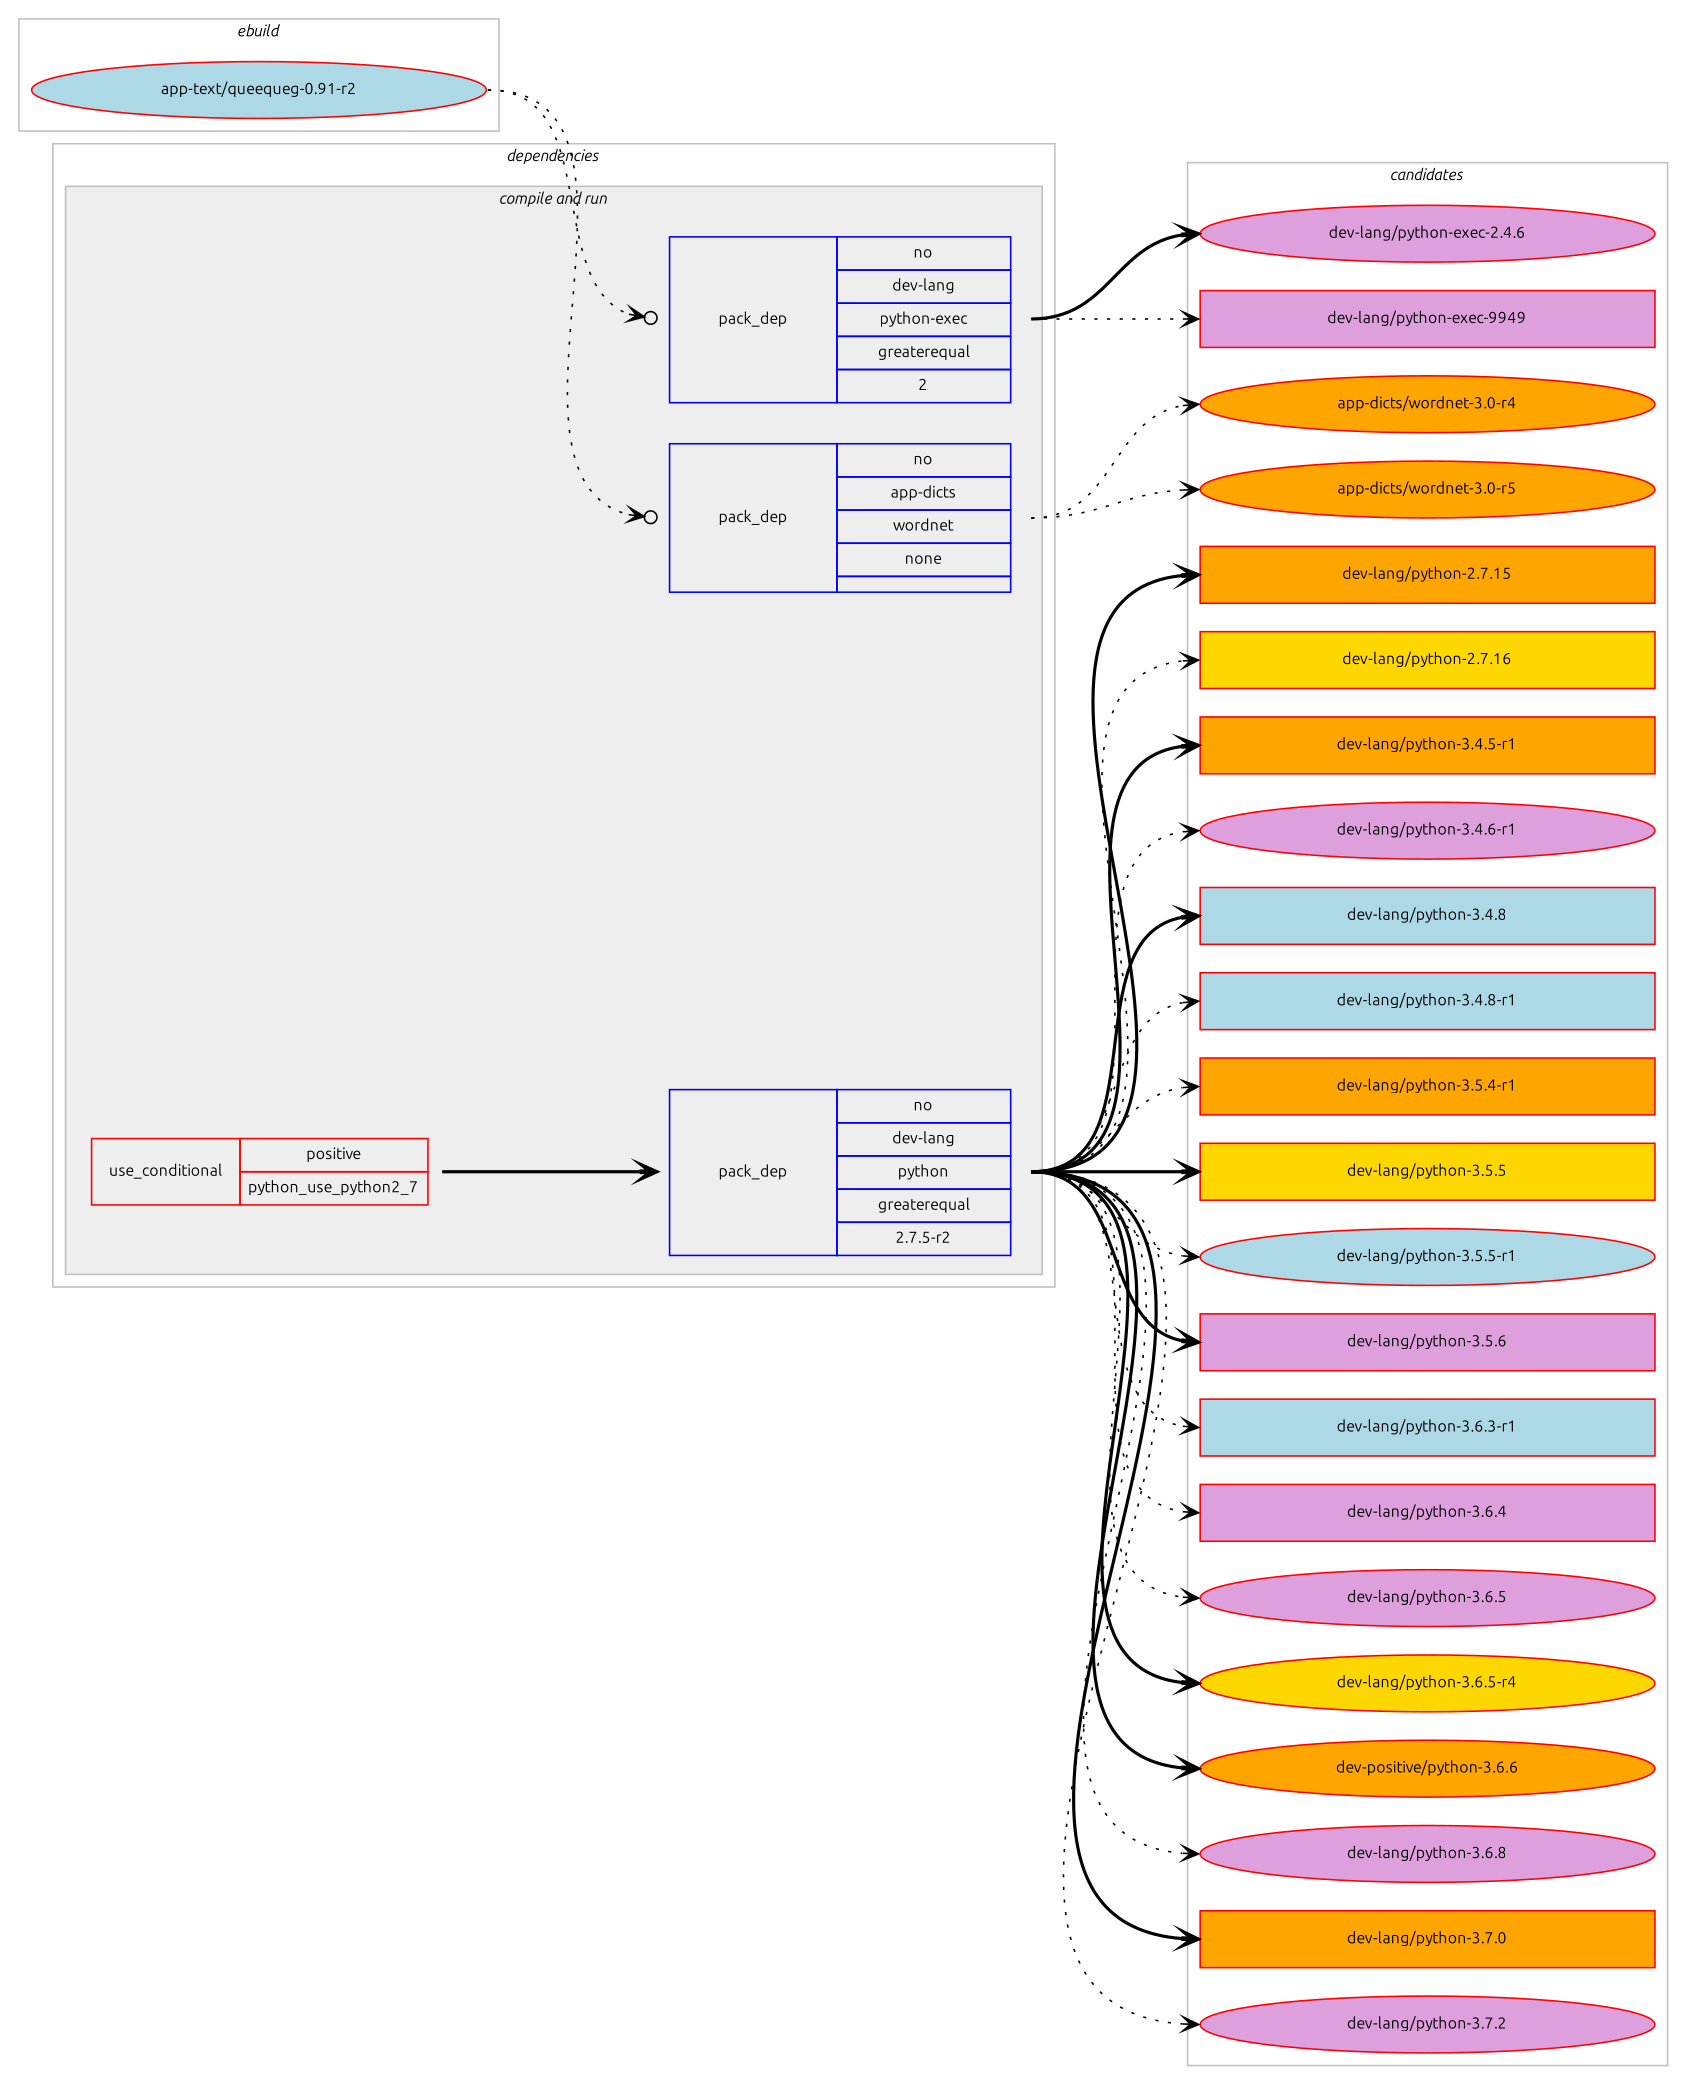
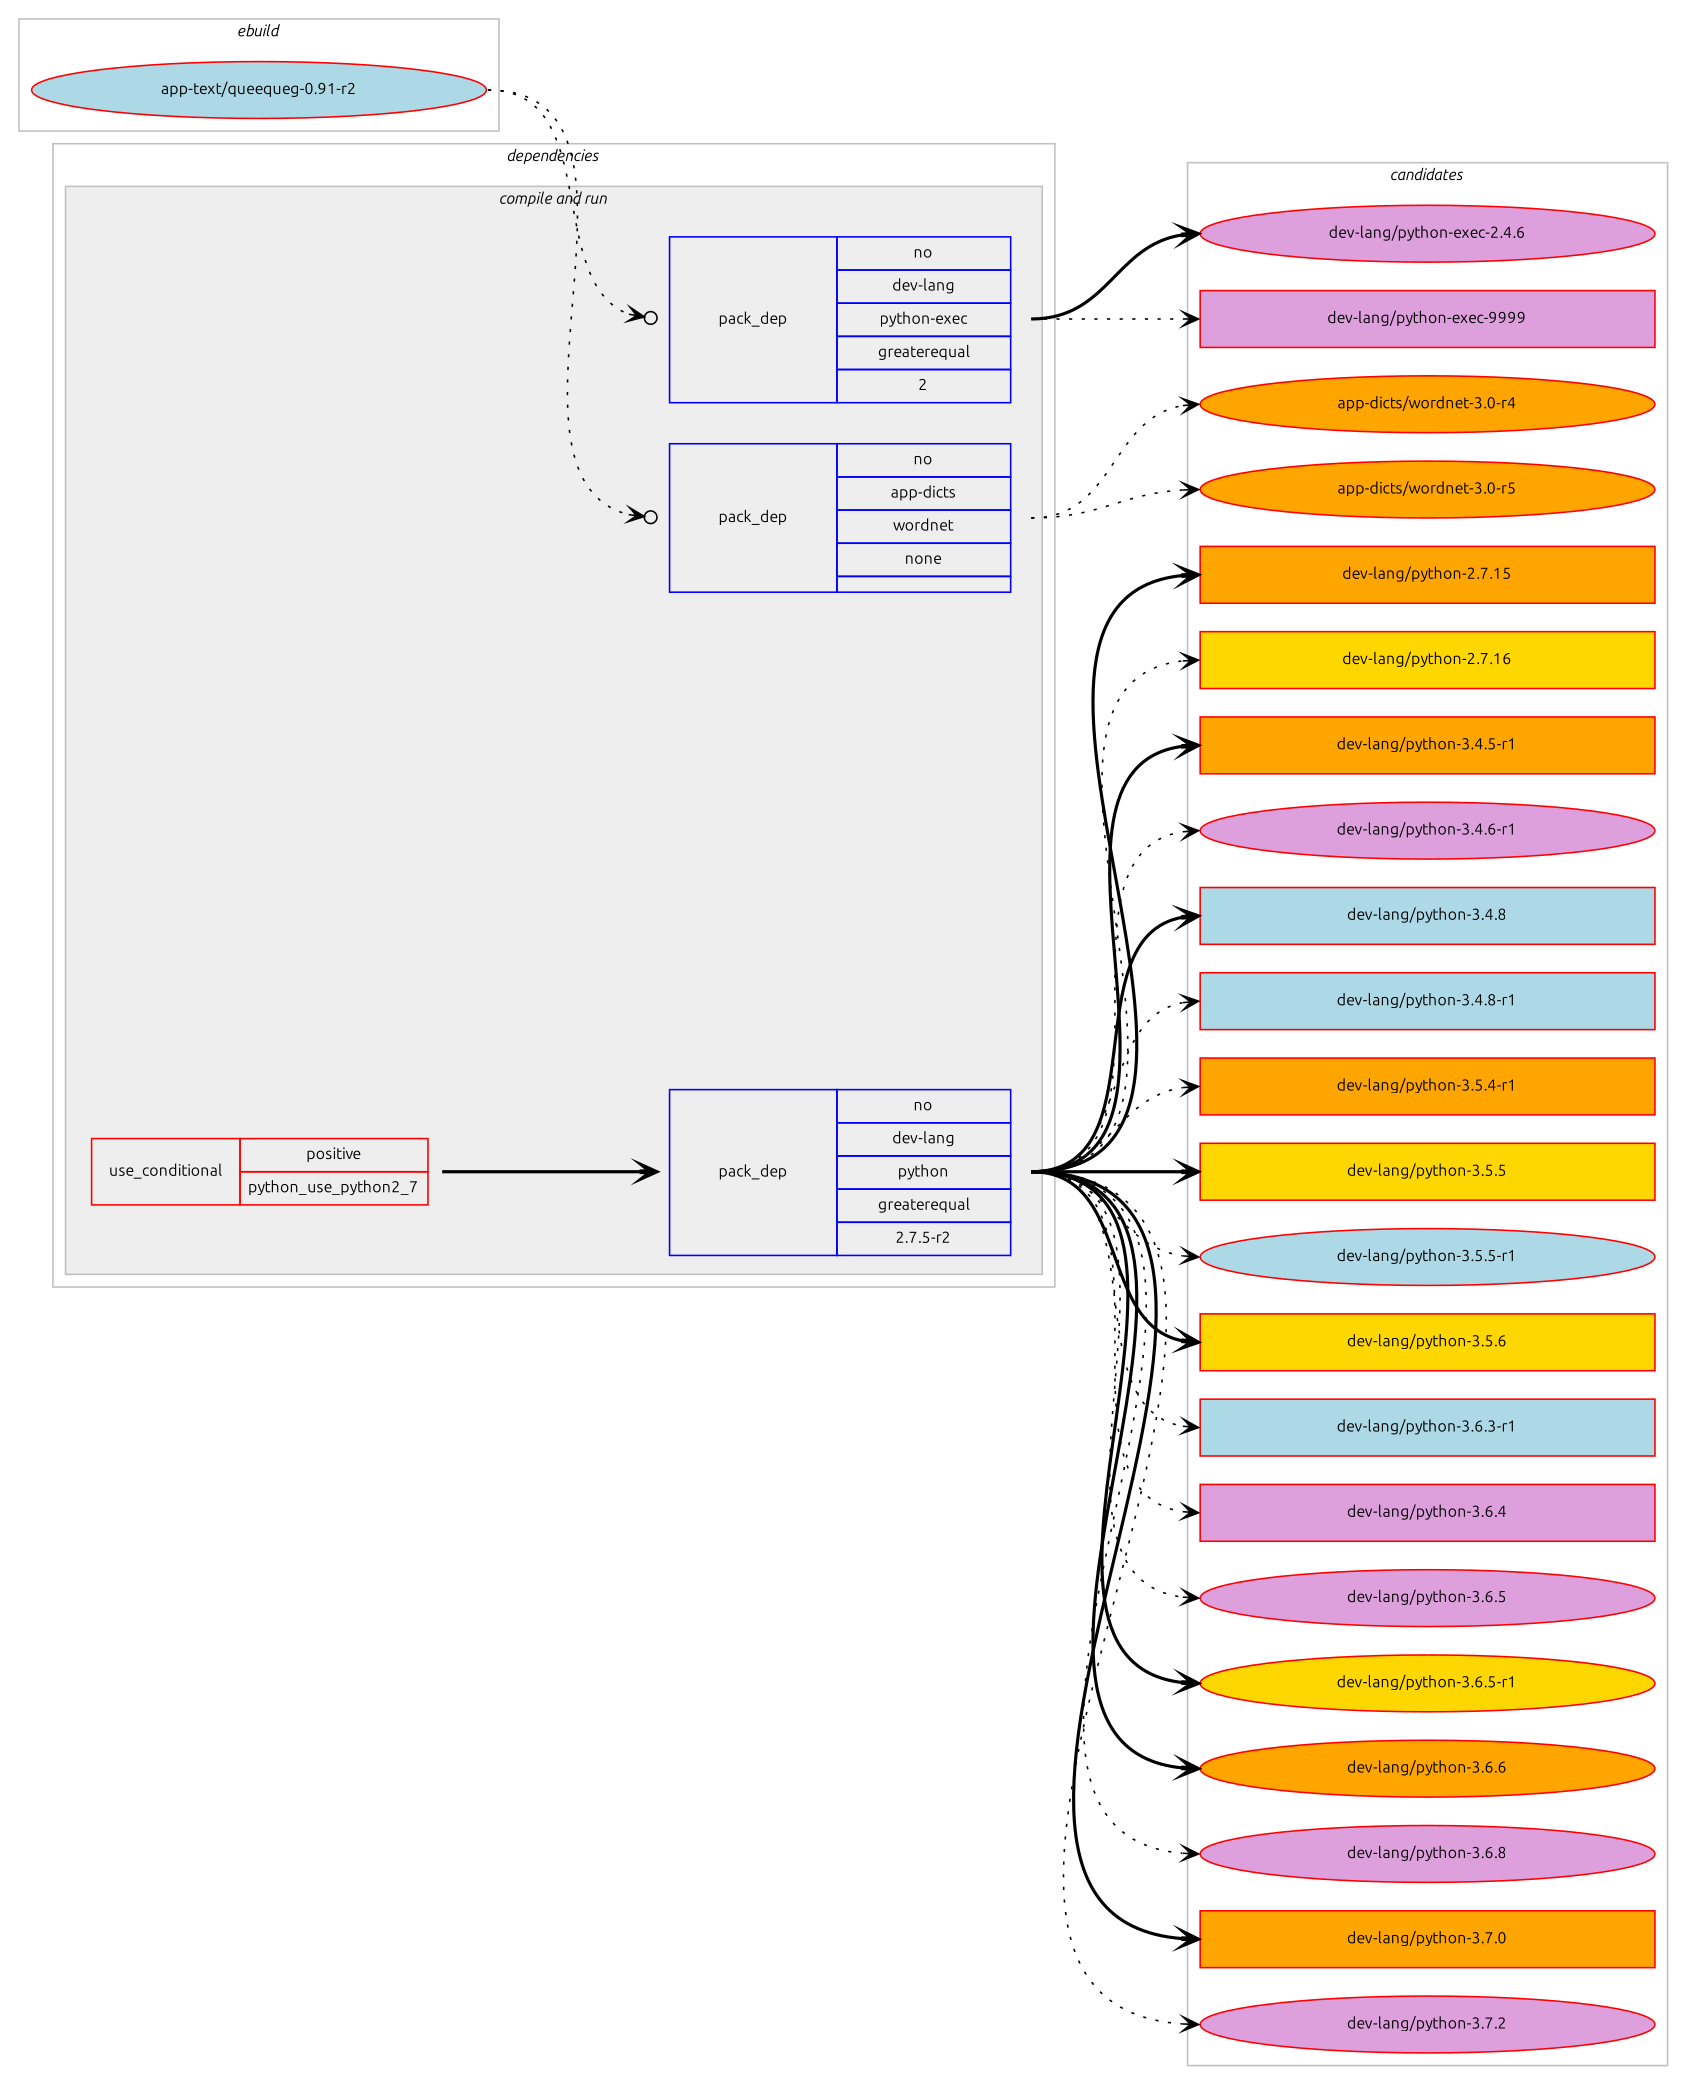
  digraph {
    compound=true
    concentrate=true
    fontname=Ubuntu
    fontsize=10
    newrank=true
    rankdir=LR
    ranksep=1.5
    node [color=red fillcolor=orange fontname=Ubuntu fontsize=10 shape=box style=filled]
    edge [arrowhead=vee fontname=Ubuntu headport=w style=dotted tailport=e weight=100]
    n1 [fillcolor=lightblue label="app-text/queequeg-0.91-r2" shape=ellipse width=4]
    n2 [color=blue label=<<TABLE BORDER="0" CELLBORDER="1" CELLSPACING="0" CELLPADDING="4" WIDTH="220"><TR><TD ROWSPAN="6" CELLPADDING="30">pack_dep</TD></TR><TR><TD WIDTH="110">no</TD></TR><TR><TD>dev-lang</TD></TR><TR><TD>python</TD></TR><TR><TD>greaterequal</TD></TR><TR><TD>2.7.5-r2</TD></TR></TABLE>> shape=none fillcolor="" style=""]
    n3 [label=<<TABLE BORDER="0" CELLBORDER="1" CELLSPACING="0" CELLPADDING="4"><TR><TD ROWSPAN="3" CELLPADDING="10">use_conditional</TD></TR><TR><TD>positive</TD></TR><TR><TD>python_use_python2_7</TD></TR></TABLE>> shape=none fillcolor="" style=""]
    n4 [color=blue label=<<TABLE BORDER="0" CELLBORDER="1" CELLSPACING="0" CELLPADDING="4" WIDTH="220"><TR><TD ROWSPAN="6" CELLPADDING="30">pack_dep</TD></TR><TR><TD WIDTH="110">no</TD></TR><TR><TD>app-dicts</TD></TR><TR><TD>wordnet</TD></TR><TR><TD>none</TD></TR><TR><TD></TD></TR></TABLE>> shape=none fillcolor="" style=""]
    n5 [color=blue label=<<TABLE BORDER="0" CELLBORDER="1" CELLSPACING="0" CELLPADDING="4" WIDTH="220"><TR><TD ROWSPAN="6" CELLPADDING="30">pack_dep</TD></TR><TR><TD WIDTH="110">no</TD></TR><TR><TD>dev-lang</TD></TR><TR><TD>python-exec</TD></TR><TR><TD>greaterequal</TD></TR><TR><TD>2</TD></TR></TABLE>> shape=none fillcolor="" style=""]
    n6 [label="dev-lang/python-2.7.15" width=4]
    n7 [fillcolor=gold label="dev-lang/python-2.7.16" width=4]
    n8 [label="dev-lang/python-3.4.5-r1" width=4]
    n9 [fillcolor=plum label="dev-lang/python-3.4.6-r1" shape=ellipse width=4]
    n10 [fillcolor=lightblue label="dev-lang/python-3.4.8" width=4]
    n11 [fillcolor=lightblue label="dev-lang/python-3.4.8-r1" width=4]
    n12 [label="dev-lang/python-3.5.4-r1" width=4]
    n13 [fillcolor=gold label="dev-lang/python-3.5.5" width=4]
    n14 [fillcolor=lightblue label="dev-lang/python-3.5.5-r1" shape=ellipse width=4]
-   n15 [fillcolor=plum label="dev-lang/python-3.5.6" width=4]
+   n15 [fillcolor=gold label="dev-lang/python-3.5.6" width=4]
    n16 [fillcolor=lightblue label="dev-lang/python-3.6.3-r1" width=4]
    n17 [fillcolor=plum label="dev-lang/python-3.6.4" width=4]
    n18 [fillcolor=plum label="dev-lang/python-3.6.5" shape=ellipse width=4]
-   n19 [fillcolor=gold label="dev-lang/python-3.6.5-r4" shape=ellipse width=4]
-   n20 [label="dev-positive/python-3.6.6" shape=ellipse width=4]
+   n19 [fillcolor=gold label="dev-lang/python-3.6.5-r1" shape=ellipse width=4]
+   n20 [label="dev-lang/python-3.6.6" shape=ellipse width=4]
    n21 [fillcolor=plum label="dev-lang/python-3.6.8" shape=ellipse width=4]
    n22 [label="dev-lang/python-3.7.0" width=4]
    n23 [fillcolor=plum label="dev-lang/python-3.7.2" shape=ellipse width=4]
    n24 [label="app-dicts/wordnet-3.0-r4" shape=ellipse width=4]
    n25 [label="app-dicts/wordnet-3.0-r5" shape=ellipse width=4]
    n26 [fillcolor=plum label="dev-lang/python-exec-2.4.6" shape=ellipse width=4]
-   n27 [fillcolor=plum label="dev-lang/python-exec-9949" width=4]
+   n27 [fillcolor=plum label="dev-lang/python-exec-9999" width=4]
    subgraph cluster_1 {
      color=gray
      label=<<i>dependencies</i>>
      subgraph cluster_2 {
        color=gray
        fillcolor="#eeeeee"
        label=<<i>compile</i>>
        style=filled
      }
      subgraph cluster_3 {
        color=gray
        fillcolor="#eeeeee"
        label=<<i>compile and run</i>>
        style=filled
        subgraph sub_4 {
          color=gray
          fillcolor="#eeeeee"
          label=<<i>compile and run</i>>
          style=filled
          n3
          subgraph sub_5 {
            color=gray
            fillcolor="#eeeeee"
            label=<<i>compile and run</i>>
            style=filled
            n2
          }
        }
        subgraph sub_6 {
          color=gray
          fillcolor="#eeeeee"
          label=<<i>compile and run</i>>
          style=filled
          n4
        }
        subgraph sub_7 {
          color=gray
          fillcolor="#eeeeee"
          label=<<i>compile and run</i>>
          style=filled
          n5
        }
      }
      subgraph cluster_8 {
        color=gray
        fillcolor="#eeeeee"
        label=<<i>run</i>>
        style=filled
      }
    }
    subgraph cluster_9 {
      color=gray
      label=<<i>ebuild</i>>
      rank=same
      n1
    }
    subgraph cluster_10 {
      color=gray
      label=<<i>candidates</i>>
      rank=same
      subgraph sub_11 {
        color=black
        label=<<i>candidates</i>>
        nodesep=1
        rank=same
        n6
        n7
        n8
        n9
        n10
        n11
        n12
        n13
        n14
        n15
        n16
        n17
        n18
        n19
        n20
        n21
        n22
        n23
      }
      subgraph sub_12 {
        color=black
        label=<<i>candidates</i>>
        nodesep=1
        rank=same
        n24
        n25
      }
      subgraph sub_13 {
        color=black
        label=<<i>candidates</i>>
        nodesep=1
        rank=same
        n26
        n27
      }
    }
    n1 -> n4 [arrowhead=odotvee weight=20]
    n1 -> n5 [arrowhead=odotvee weight=20]
    n2 -> n6 [style=bold]
    n2 -> n7
    n2 -> n8 [style=bold]
    n2 -> n9
    n2 -> n10 [style=bold]
    n2 -> n11
    n2 -> n12
    n2 -> n13 [style=bold]
    n2 -> n14
    n2 -> n15 [style=bold]
    n2 -> n16
    n2 -> n17
    n2 -> n18
    n2 -> n19 [style=bold]
    n2 -> n20 [style=bold]
    n2 -> n21
    n2 -> n22 [style=bold]
    n2 -> n23
    n3 -> n2 [style=bold weight=20]
    n4 -> n24
    n4 -> n25
    n5 -> n26 [style=bold]
    n5 -> n27
  }
